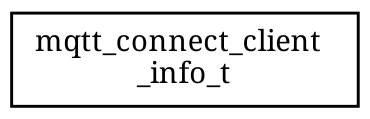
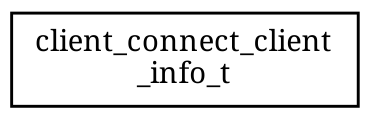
  digraph {
    rankdir=LR
    fontname="Noto Serif"
-   n1 [color=black fillcolor=white fontname="Noto Serif" fontsize=10 height=0.2 label="mqtt_connect_client\l_info_t" shape=record style=filled width=0.4]
+   n1 [color=black fillcolor=white fontname="Noto Serif" fontsize=10 height=0.2 label="client_connect_client\l_info_t" shape=record style=filled width=0.4]
  }
